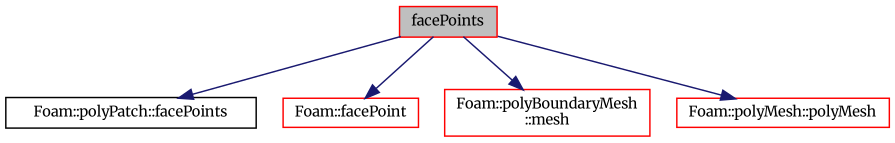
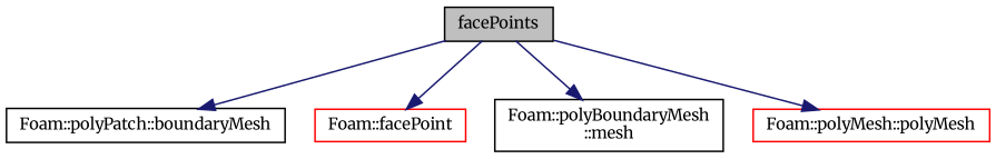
  digraph {
    fontname=Merriweather
    rankdir=TB
    node [color=black fontname=Merriweather fontsize=10 shape=record]
    edge [color=midnightblue fontname=Merriweather fontsize=10 labelfontname=Helvetica labelfontsize=10 style=solid]
-   n1 [color=red fillcolor=grey75 fontcolor=black height=0.2 label=facePoints style=filled width=0.4]
-   n2 [height=0.2 label="Foam::polyPatch::facePoints" width=0.4]
+   n1 [fillcolor=grey75 fontcolor=black height=0.2 label=facePoints style=filled width=0.4]
+   n2 [height=0.2 label="Foam::polyPatch::boundaryMesh" width=0.4]
    n3 [color=red height=0.2 label="Foam::facePoint" width=0.4]
-   n4 [color=red height=0.2 label="Foam::polyBoundaryMesh\l::mesh" width=0.4]
+   n4 [height=0.2 label="Foam::polyBoundaryMesh\l::mesh" width=0.4]
    n5 [color=red height=0.2 label="Foam::polyMesh::polyMesh" width=0.4]
    n1 -> n2
    n1 -> n3
    n1 -> n4
    n1 -> n5
  }
